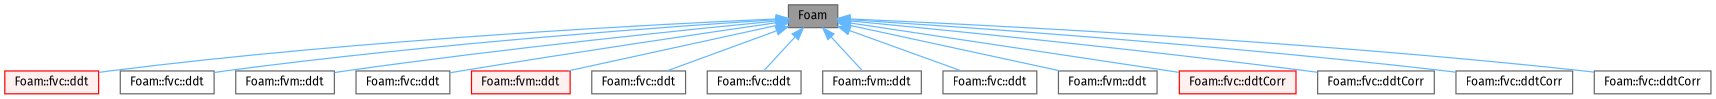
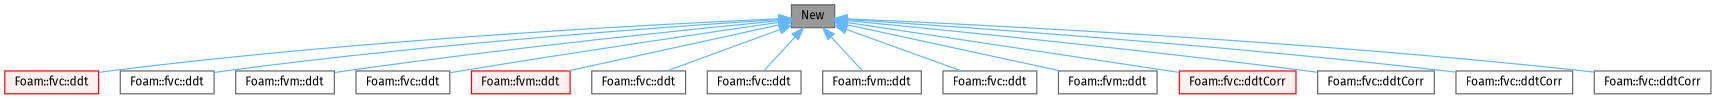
  digraph {
    rankdir=TB
    fontname="Fira Sans"
    node [color=grey40 fillcolor=white fontname="Fira Sans" fontsize=10 shape=box style=filled]
    edge [color=steelblue1 dir=back fontname="Fira Sans" fontsize=10 labelfontname=Helvetica labelfontsize=10 style=solid]
-   n1 [color=gray40 fillcolor=grey60 fontcolor=black height=0.2 label=Foam width=0.4]
+   n1 [color=gray40 fillcolor=grey60 fontcolor=black height=0.2 label=New width=0.4]
    n2 [color=red fillcolor="#FFF0F0" height=0.2 label="Foam::fvc::ddt" width=0.4]
    n3 [height=0.2 label="Foam::fvc::ddt" width=0.4]
    n4 [height=0.2 label="Foam::fvm::ddt" width=0.4]
    n5 [height=0.2 label="Foam::fvc::ddt" width=0.4]
    n6 [color=red fillcolor="#FFF0F0" height=0.2 label="Foam::fvm::ddt" width=0.4]
    n7 [height=0.2 label="Foam::fvc::ddt" width=0.4]
    n8 [height=0.2 label="Foam::fvc::ddt" width=0.4]
    n9 [height=0.2 label="Foam::fvm::ddt" width=0.4]
    n10 [height=0.2 label="Foam::fvc::ddt" width=0.4]
    n11 [height=0.2 label="Foam::fvm::ddt" width=0.4]
    n12 [color=red fillcolor="#FFF0F0" height=0.2 label="Foam::fvc::ddtCorr" width=0.4]
    n13 [height=0.2 label="Foam::fvc::ddtCorr" width=0.4]
    n14 [height=0.2 label="Foam::fvc::ddtCorr" width=0.4]
    n15 [height=0.2 label="Foam::fvc::ddtCorr" width=0.4]
    n1 -> n2
    n1 -> n3
    n1 -> n4
    n1 -> n5
    n1 -> n6
    n1 -> n7
    n1 -> n8
    n1 -> n9
    n1 -> n10
    n1 -> n11
    n1 -> n12
    n1 -> n13
    n1 -> n14
    n1 -> n15
  }
